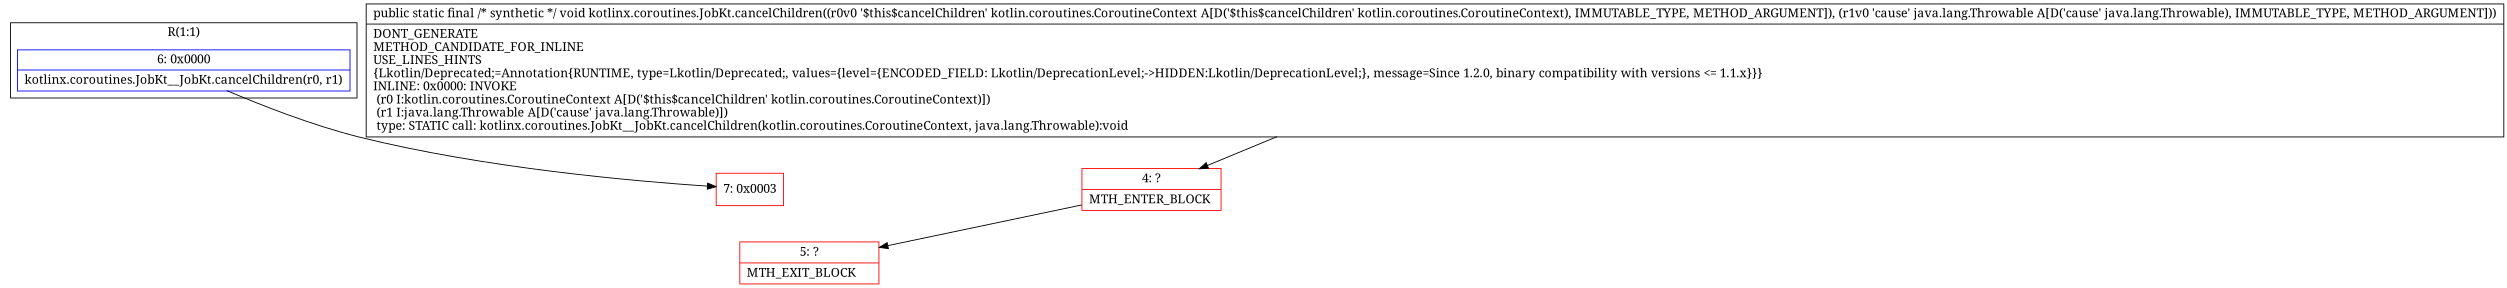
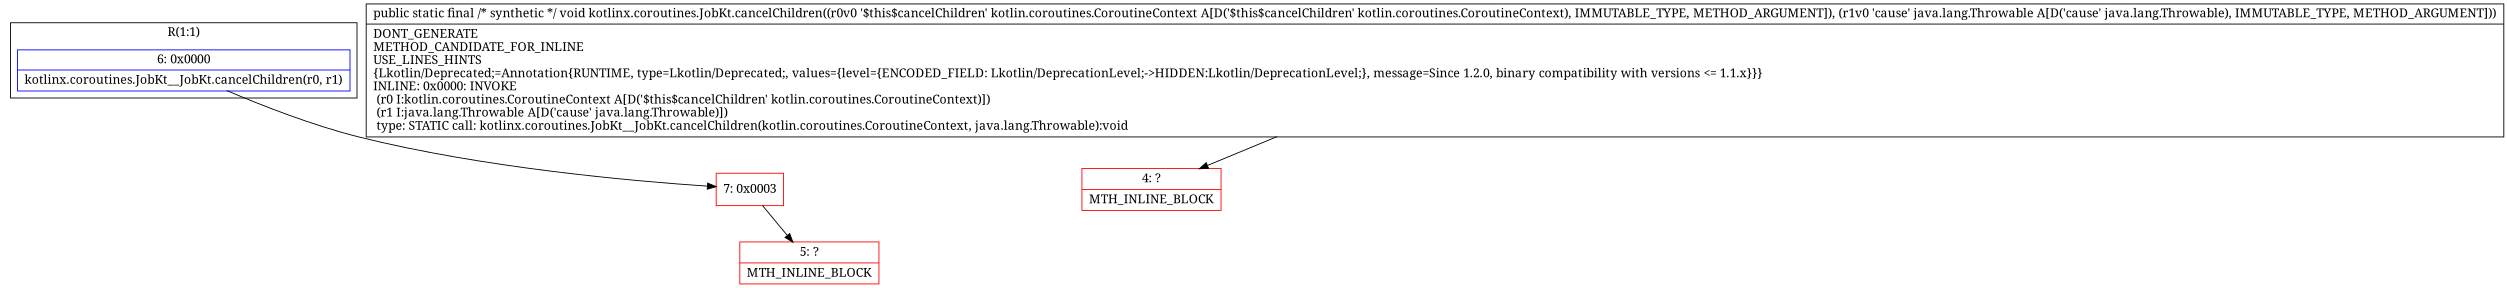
  digraph {
    fontname="Noto Serif"
    node [color=red fontname="Noto Serif" shape=record]
    edge [fontname="Noto Serif"]
    n1 [color=blue label="{6\:\ 0x0000|kotlinx.coroutines.JobKt__JobKt.cancelChildren(r0, r1)\l}"]
    n2 [label="{7\:\ 0x0003}"]
-   n3 [label="{5\:\ ?|MTH_EXIT_BLOCK\l}"]
-   n4 [label="{4\:\ ?|MTH_ENTER_BLOCK\l}"]
+   n3 [label="{5\:\ ?|MTH_INLINE_BLOCK\l}"]
+   n4 [label="{4\:\ ?|MTH_INLINE_BLOCK\l}"]
    n5 [label="{public static final \/* synthetic *\/ void kotlinx.coroutines.JobKt.cancelChildren((r0v0 '$this$cancelChildren' kotlin.coroutines.CoroutineContext A[D('$this$cancelChildren' kotlin.coroutines.CoroutineContext), IMMUTABLE_TYPE, METHOD_ARGUMENT]), (r1v0 'cause' java.lang.Throwable A[D('cause' java.lang.Throwable), IMMUTABLE_TYPE, METHOD_ARGUMENT]))  | DONT_GENERATE\lMETHOD_CANDIDATE_FOR_INLINE\lUSE_LINES_HINTS\l\{Lkotlin\/Deprecated;=Annotation\{RUNTIME, type=Lkotlin\/Deprecated;, values=\{level=\{ENCODED_FIELD: Lkotlin\/DeprecationLevel;\-\>HIDDEN:Lkotlin\/DeprecationLevel;\}, message=Since 1.2.0, binary compatibility with versions \<= 1.1.x\}\}\}\lINLINE: 0x0000: INVOKE  \l  (r0 I:kotlin.coroutines.CoroutineContext A[D('$this$cancelChildren' kotlin.coroutines.CoroutineContext)])\l  (r1 I:java.lang.Throwable A[D('cause' java.lang.Throwable)])\l type: STATIC call: kotlinx.coroutines.JobKt__JobKt.cancelChildren(kotlin.coroutines.CoroutineContext, java.lang.Throwable):void\l}" color=""]
    subgraph cluster_1 {
      label="R(1:1)"
      n1
    }
    n1 -> n2
-   n4 -> n3
+   n2 -> n3
    n5 -> n4
  }
